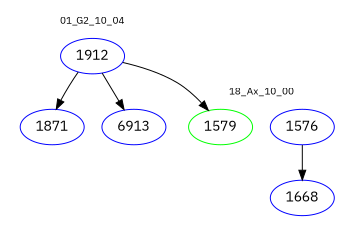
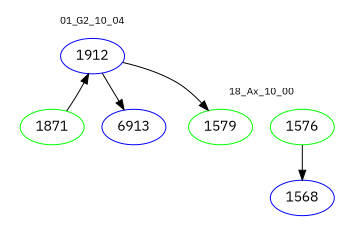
  digraph {
    fontname="IBM Plex Sans"
    node [color=blue fontname="IBM Plex Sans"]
    edge [color=black fontname="IBM Plex Sans"]
-   n1 [label=1576]
-   n2 [label=1668]
+   n1 [color=green label=1576]
+   n2 [label=1568]
    n3 [color=green label=1579]
    n4 [label=1912]
-   n5 [label=1871]
+   n5 [color=green label=1871]
    n6 [label=6913]
    subgraph cluster_1 {
      color=white
      fontsize=10
      label="18_Ax_10_00"
      n1
      n2
      n3
    }
    subgraph cluster_2 {
      color=white
      fontsize=10
      label="01_G2_10_04"
      n4
      n5
      n6
    }
    n1 -> n2
    n4 -> n3
-   n4 -> n5
+   n5 -> n4
    n4 -> n6
  }
